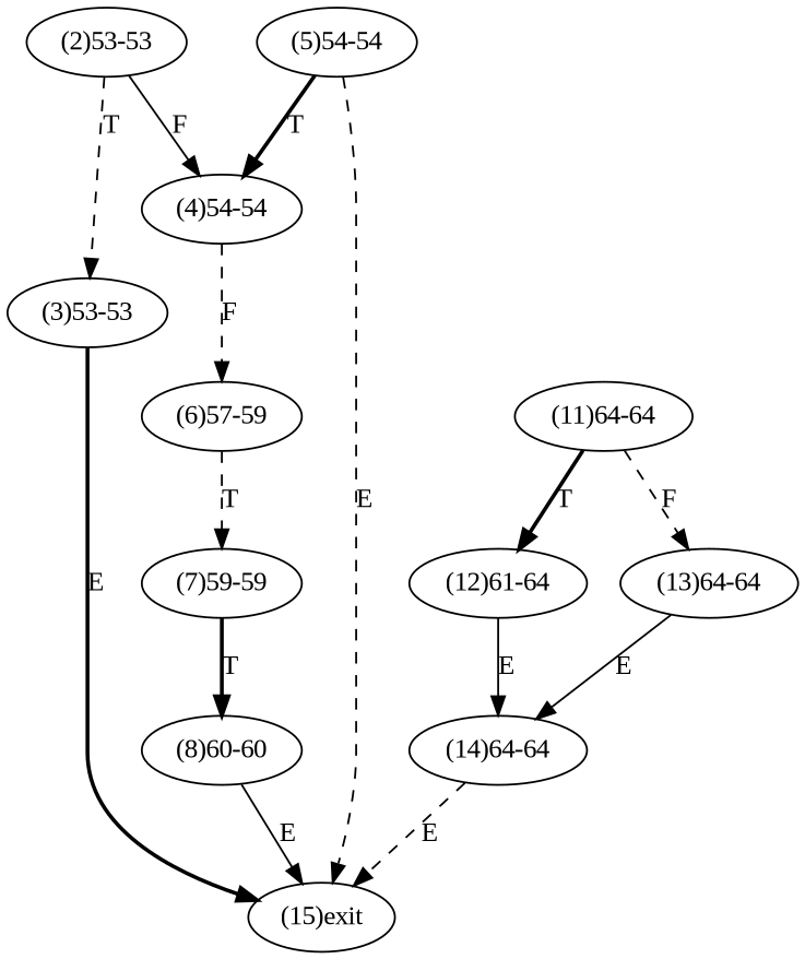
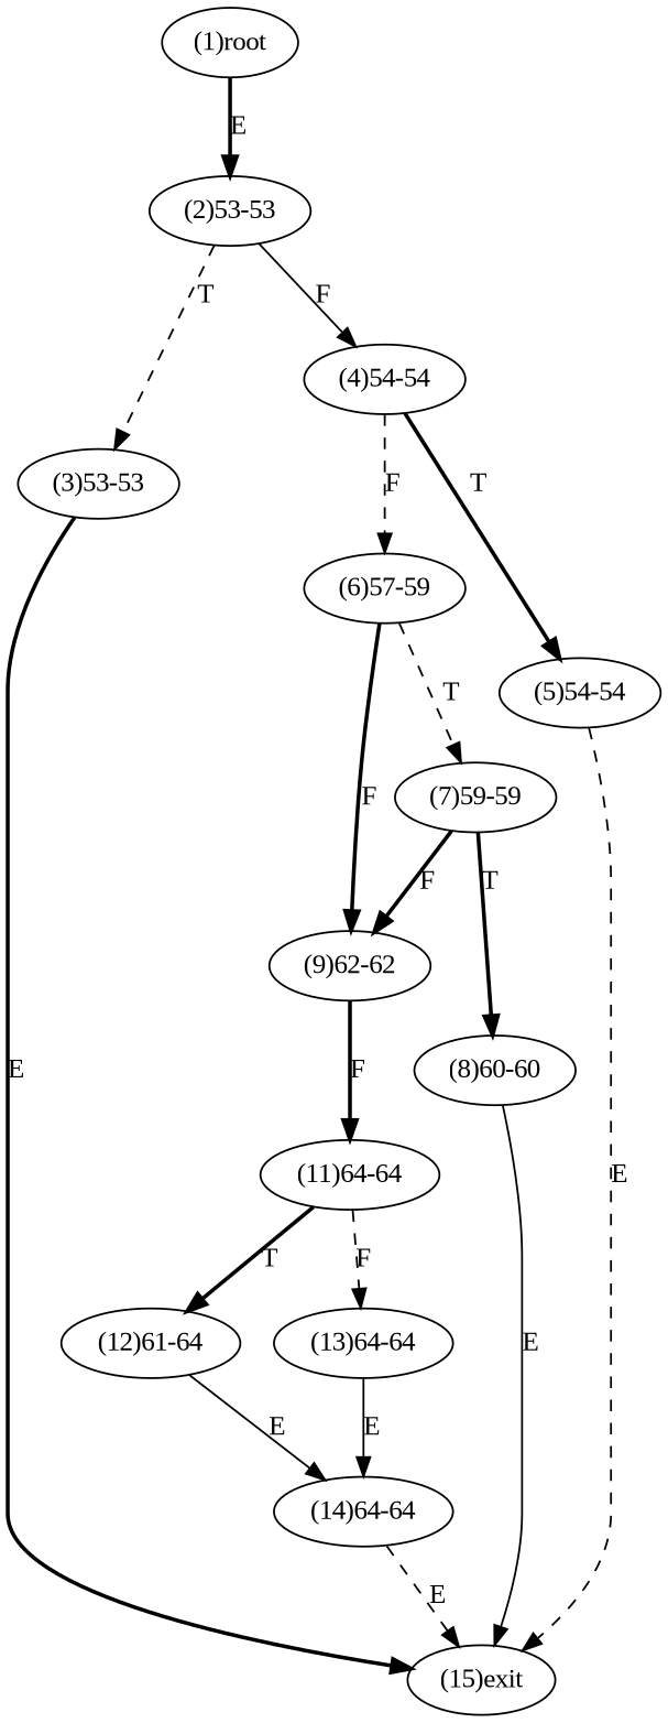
  digraph {
    fontname="Liberation Serif"
    node [fontname="Liberation Serif"]
    edge [fontname="Liberation Serif" style=bold]
+   n1 [label="(1)root"]
    n2 [label="(2)53-53"]
    n3 [label="(3)53-53"]
    n4 [label="(4)54-54"]
    n5 [label="(15)exit"]
    n6 [label="(5)54-54"]
    n7 [label="(6)57-59"]
    n8 [label="(7)59-59"]
+   n9 [label="(9)62-62"]
    n10 [label="(8)60-60"]
    n11 [label="(11)64-64"]
    n12 [label="(12)61-64"]
    n13 [label="(13)64-64"]
    n14 [label="(14)64-64"]
+   n1 -> n2 [label=E]
    n2 -> n3 [label=T style=dashed]
    n2 -> n4 [label=F style=solid]
    n3 -> n5 [label=E]
-   n6 -> n4 [label=T]
+   n4 -> n6 [label=T]
    n4 -> n7 [label=F style=dashed]
    n6 -> n5 [label=E style=dashed]
    n7 -> n8 [label=T style=dashed]
+   n7 -> n9 [label=F]
+   n8 -> n9 [label=F]
    n8 -> n10 [label=T]
+   n9 -> n11 [label=F]
    n10 -> n5 [label=E style=solid]
    n11 -> n12 [label=T]
    n11 -> n13 [label=F style=dashed]
    n12 -> n14 [label=E style=solid]
    n13 -> n14 [label=E style=solid]
    n14 -> n5 [label=E style=dashed]
  }
